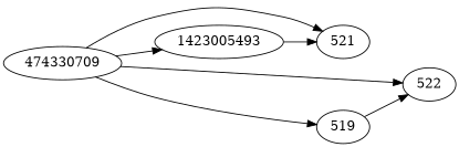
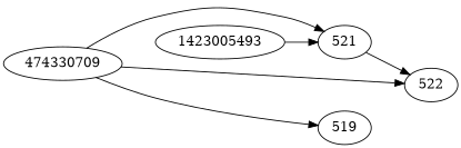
  strict digraph {
    rankdir=LR
    521
    522
    1423005493
    474330709
    519
-   519 -> 522
+   521 -> 522
    1423005493 -> 521
    474330709 -> 521
    474330709 -> 522
-   474330709 -> 1423005493
    474330709 -> 519
  }
